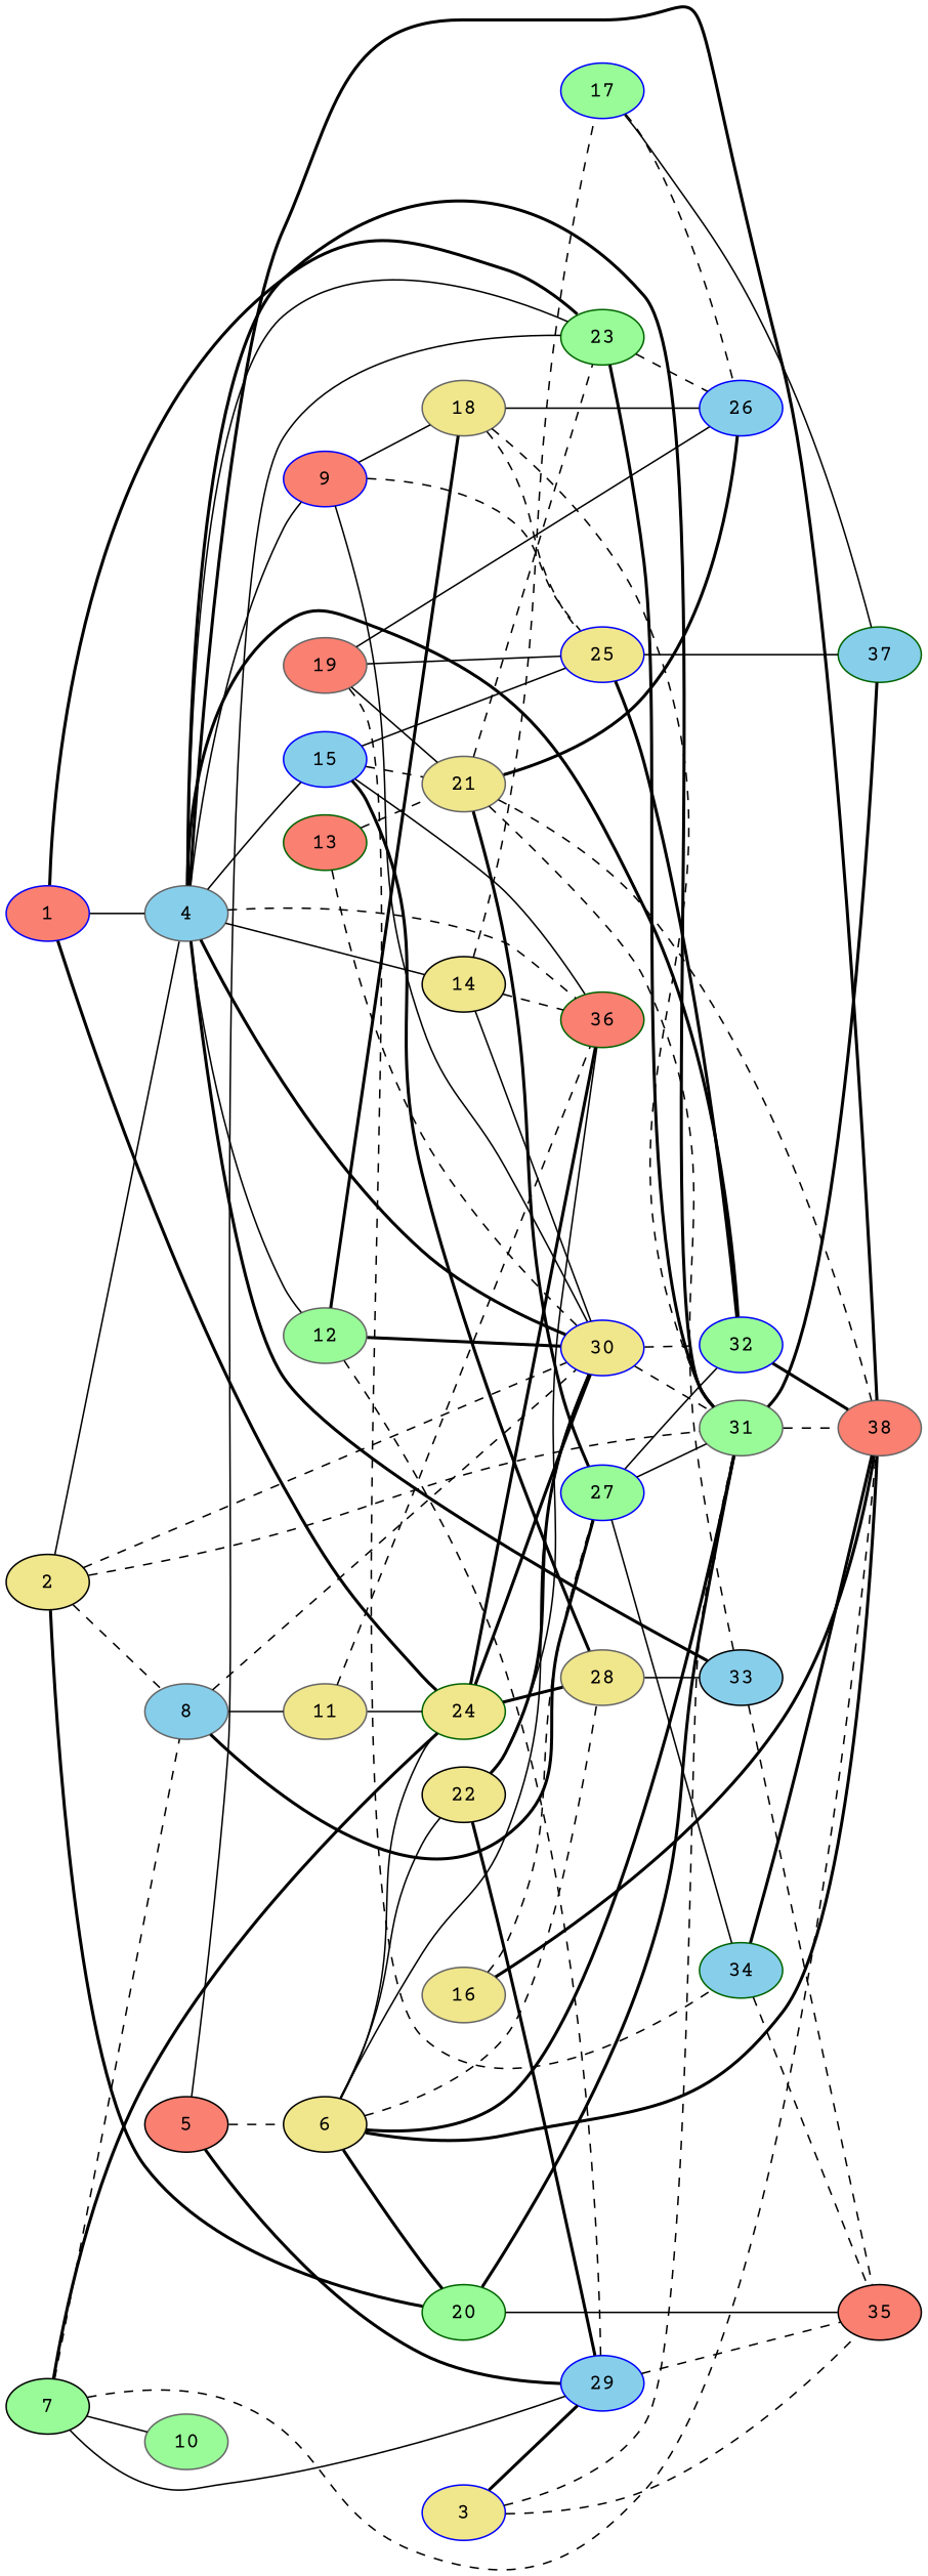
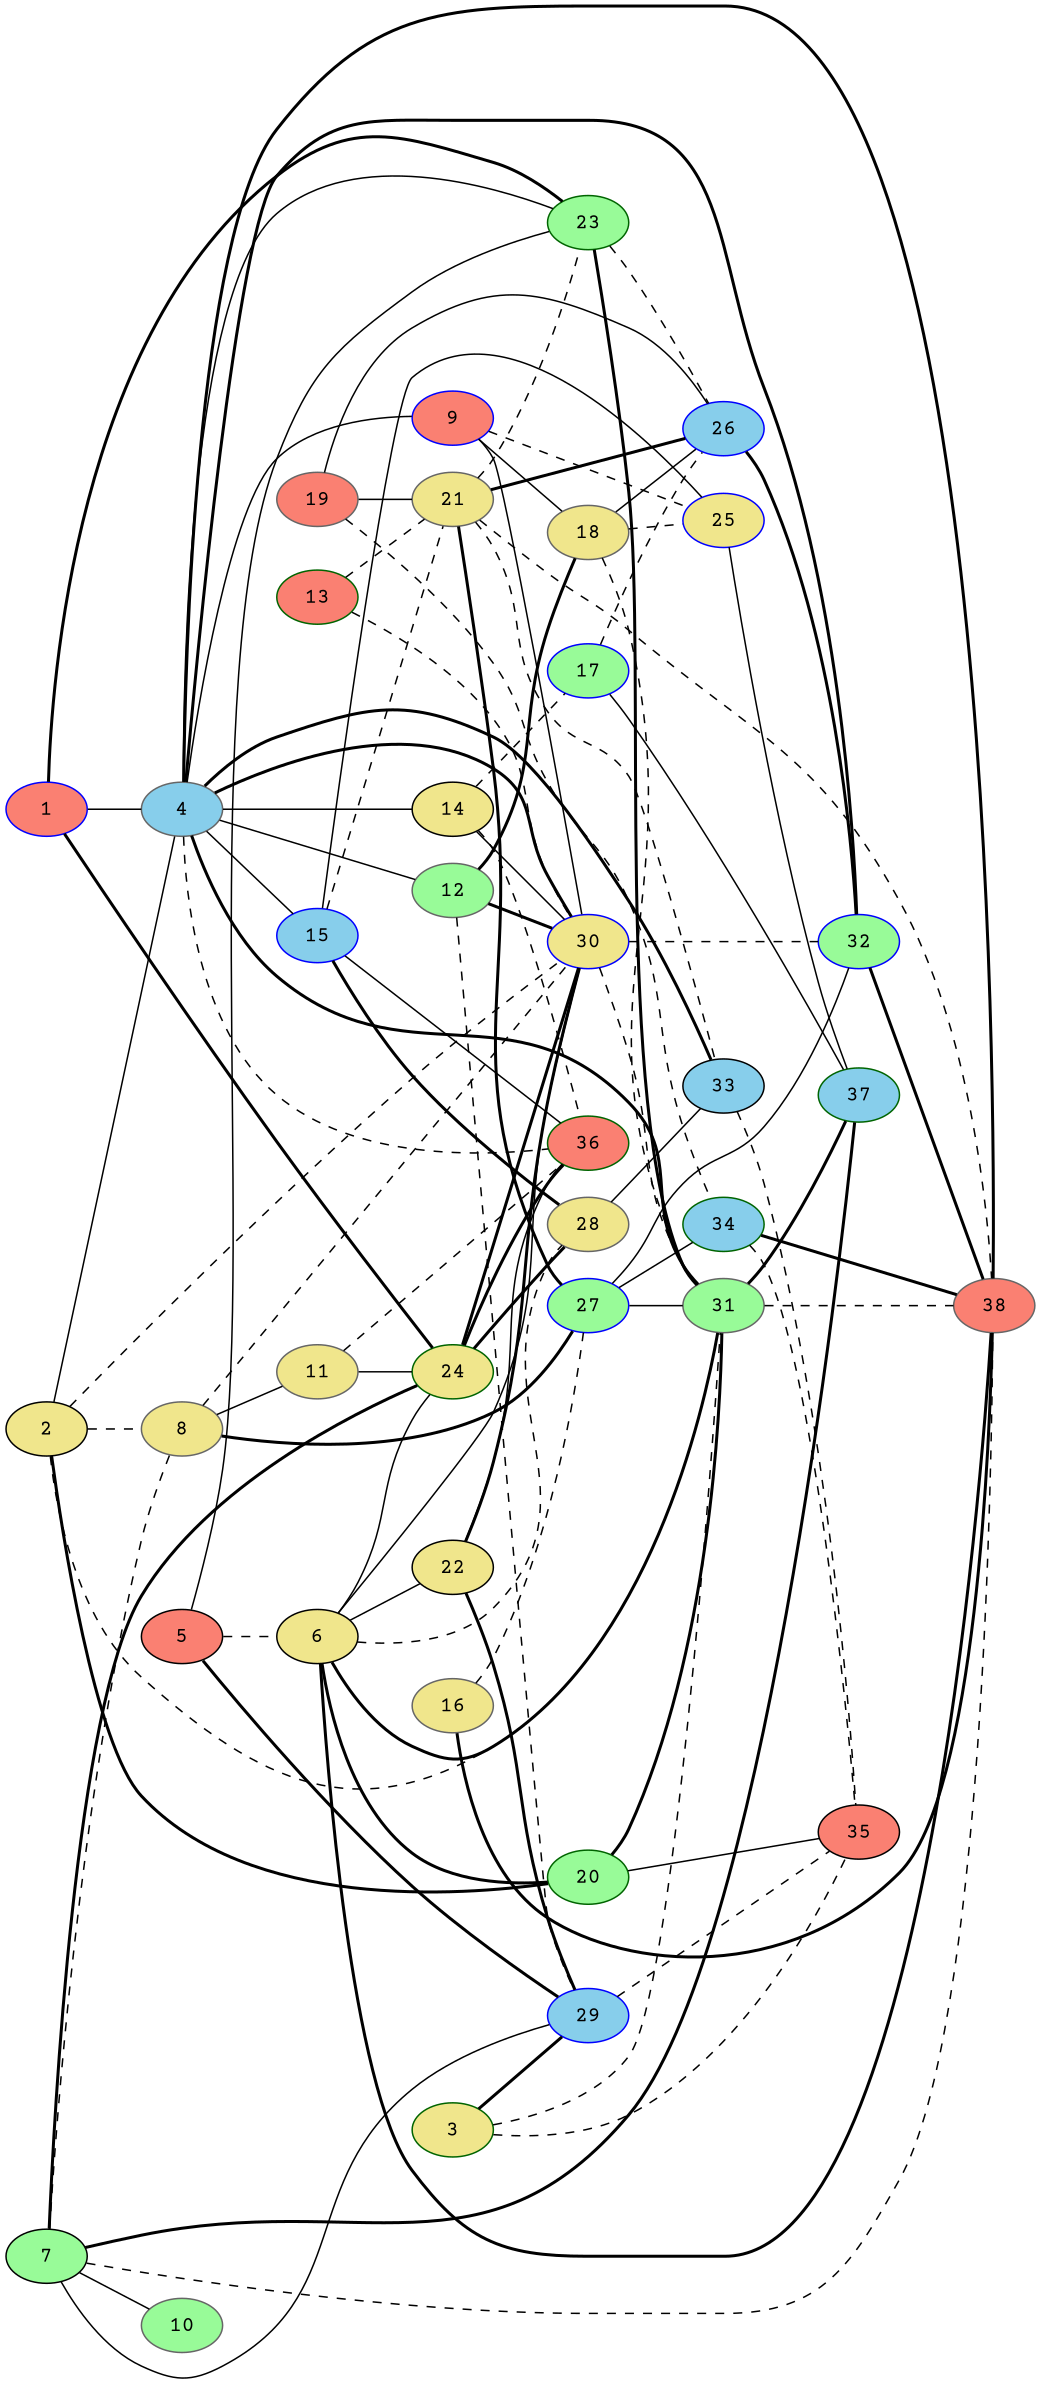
  graph {
    fontname="Courier Prime"
    rankdir=LR
    node [color=gray40 fillcolor=khaki fontname="Courier Prime" style=filled]
    edge [fontname="Courier Prime" style=dashed weight=1.0]
    1 [color=blue fillcolor=salmon]
    4 [fillcolor=skyblue]
    23 [color=darkgreen fillcolor=palegreen]
    24 [color=darkgreen]
    30 [color=blue]
    31 [fillcolor=palegreen]
    9 [color=blue fillcolor=salmon]
    12 [fillcolor=palegreen]
    14 [color=black]
    15 [color=blue fillcolor=skyblue]
    32 [color=blue fillcolor=palegreen]
    33 [color=black fillcolor=skyblue]
    36 [color=darkgreen fillcolor=salmon]
    38 [fillcolor=salmon]
    26 [color=blue fillcolor=skyblue]
    28
    2 [color=black]
-   8 [fillcolor=skyblue]
+   8
    20 [color=darkgreen fillcolor=palegreen]
    11
    27 [color=blue fillcolor=palegreen]
    35 [color=black fillcolor=salmon]
    37 [color=darkgreen fillcolor=skyblue]
-   3 [color=blue]
+   3 [color=darkgreen]
    29 [color=blue fillcolor=skyblue]
    18
    25 [color=blue]
    17 [color=blue fillcolor=palegreen]
    21
    5 [color=black fillcolor=salmon]
    6 [color=black]
    22 [color=black]
    7 [color=black fillcolor=palegreen]
    10 [fillcolor=palegreen]
    34 [color=darkgreen fillcolor=skyblue]
    13 [color=darkgreen fillcolor=salmon]
    16
    19 [fillcolor=salmon]
    1 -- 4 [style=solid]
    1 -- 23 [style=bold]
    1 -- 24 [style=bold]
    4 -- 23 [style=solid]
    4 -- 30 [style=bold]
    4 -- 31 [style=bold weight=2.0]
    4 -- 9 [style=solid]
    4 -- 12 [style=solid weight=2.0]
    4 -- 14 [style=solid weight=2.0]
    4 -- 15 [style=solid]
    4 -- 32 [style=bold]
    4 -- 33 [style=bold]
    4 -- 36
    4 -- 38 [style=bold]
    23 -- 31 [style=bold]
    23 -- 26
    24 -- 30 [style=bold]
    24 -- 36 [style=bold]
    24 -- 28 [style=bold]
    30 -- 31
    30 -- 32
    31 -- 38 [weight=3.0]
    31 -- 37 [style=bold]
    9 -- 30 [style=solid weight=3.0]
    9 -- 18 [style=solid]
    9 -- 25
    12 -- 30 [style=bold]
    12 -- 29
    12 -- 18 [style=bold]
    14 -- 30 [style=solid]
    14 -- 36
    14 -- 17
    15 -- 36 [style=solid]
    15 -- 28 [style=bold]
    15 -- 25 [style=solid]
    15 -- 21
    32 -- 38 [style=bold]
    33 -- 35
-   25 -- 32 [style=bold]
+   26 -- 32 [style=bold]
    28 -- 33 [style=solid weight=2.0]
    2 -- 4 [style=solid]
    2 -- 30
    2 -- 31
    2 -- 8
    2 -- 20 [style=bold]
    8 -- 30
    8 -- 11 [style=solid]
    8 -- 27 [style=bold]
    20 -- 31 [style=bold]
    20 -- 35 [style=solid]
    11 -- 24 [style=solid]
    11 -- 36
    27 -- 31 [style=solid weight=2.0]
    27 -- 32 [style=solid]
    27 -- 34 [style=solid]
    3 -- 31
    3 -- 35
    3 -- 29 [style=bold]
    29 -- 35
    18 -- 31
    18 -- 26 [style=solid]
    18 -- 25
    25 -- 37 [style=solid]
    17 -- 26
    17 -- 37 [style=solid]
    21 -- 23
    21 -- 33
    21 -- 38
    21 -- 26 [style=bold]
    21 -- 27 [style=bold weight=2.0]
    5 -- 23 [style=solid]
    5 -- 29 [style=bold]
    5 -- 6
    6 -- 24 [style=solid]
    6 -- 30 [style=solid]
    6 -- 31 [style=bold]
    6 -- 38 [style=bold]
    6 -- 28
    6 -- 20 [style=bold]
    6 -- 22 [style=solid]
    22 -- 30 [style=bold weight=2.0]
    22 -- 36 [style=solid]
    22 -- 29 [style=bold]
    7 -- 24 [style=bold]
    7 -- 38
    7 -- 8
+   7 -- 37 [style=bold]
    7 -- 29 [style=solid]
    7 -- 10 [style=solid weight=2.0]
    34 -- 38 [style=bold]
    34 -- 35
    13 -- 30
    13 -- 21
    16 -- 38 [style=bold]
    16 -- 27
    19 -- 26 [style=solid]
-   19 -- 25 [style=solid]
    19 -- 21 [style=solid]
    19 -- 34
  }
